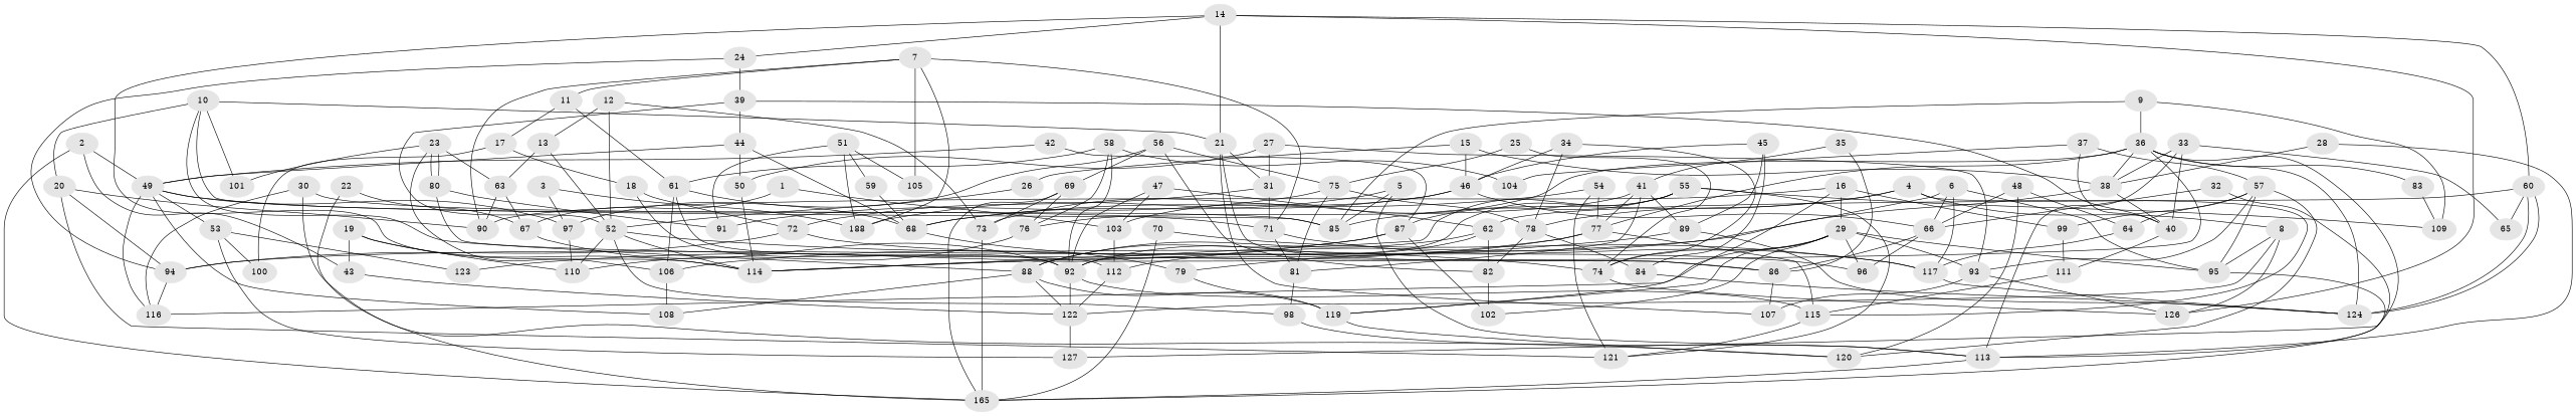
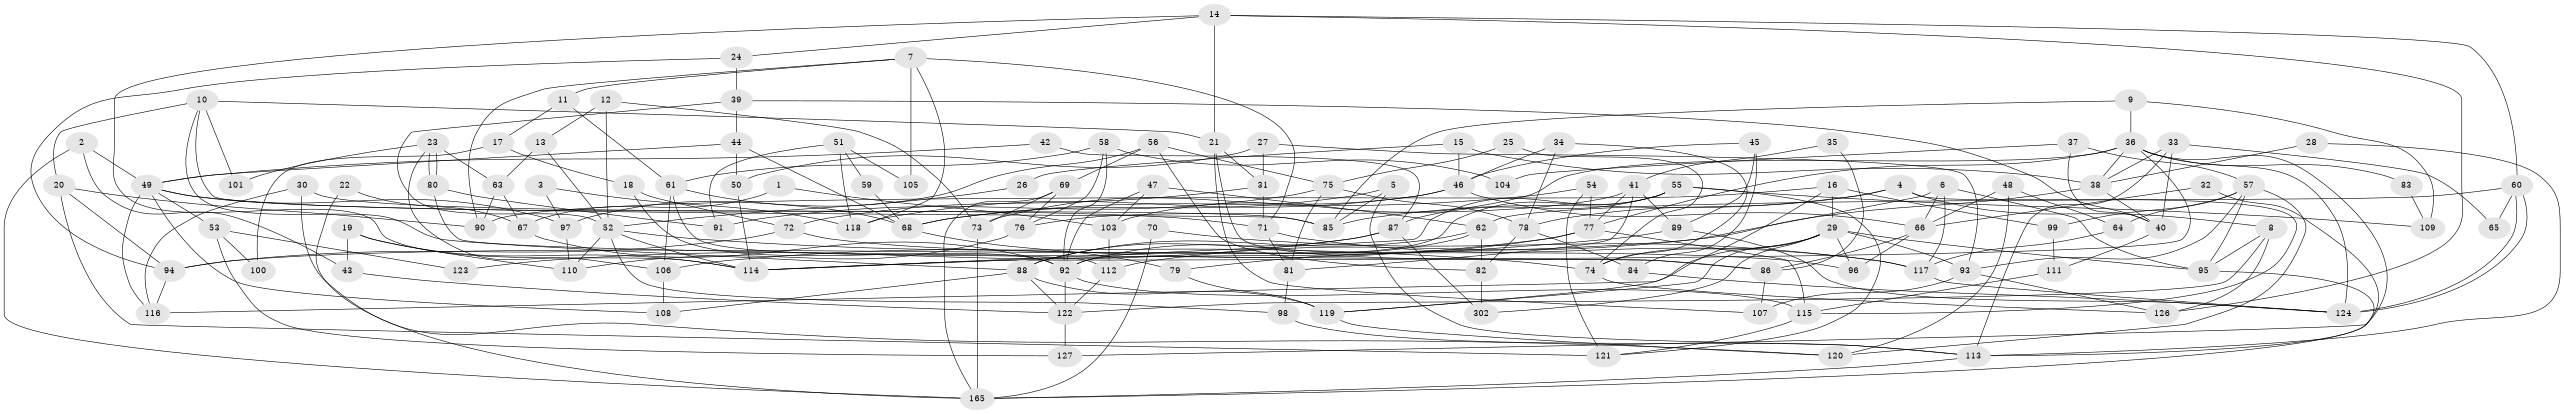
  graph {
    node [color=gray90 style=filled]
    1
    67
    103
    92
    112
    2
    43
    49
    n9 [label=165]
    122
    97
    71
    116
    53
    108
    3
-   118 [label=188]
+   118
    110
    4
    8
    78
    85
    115
    95
    126
    84
    82
    121
    5
    68
    113
    79
    6
    66
    117
    86
    96
    124
    7
    11
    90
    105
    17
    61
    81
    127
    9
    36
    109
    114
    38
    77
    83
    10
    20
    21
    88
    101
    94
    31
    107
    119
    18
    100
    106
    12
    13
    52
    73
    63
    74
    98
    14
    24
    60
    39
    65
    62
    15
    26
    46
    40
    16
    29
    99
    93
-   102
+   102 [label=302]
    111
    120
    72
    19
    22
    23
    80
    91
    44
    25
    75
    27
    50
    28
    30
    32
    33
    34
    35
    41
    76
    89
    37
    57
    104
    64
    42
    87
    123
    45
    47
    48
    51
    59
    54
    55
    56
    69
    58
    70
    1 -- 67
    1 -- 103
    67 -- 92
    103 -- 112
    92 -- 122
    92 -- 115
    112 -- 122
    2 -- 43
    2 -- 49
    2 -- n9
    43 -- 122
    49 -- 97
    49 -- 71
    49 -- 116
    49 -- 53
    49 -- 108
    122 -- 127
    97 -- 110
    71 -- 117
    71 -- 81
    53 -- 127
    53 -- 100
    53 -- 123
    3 -- 97
    3 -- 118
    4 -- 8
    4 -- 78
    4 -- 85
    4 -- 115
    8 -- 122
    8 -- 95
    8 -- 126
    78 -- 84
    78 -- 82
    115 -- 121
    95 -- n9
    84 -- 124
    82 -- 102
    5 -- 85
    5 -- 68
    5 -- 113
    68 -- 79
    113 -- n9
    79 -- 119
    6 -- 112
    6 -- 95
    6 -- 66
    6 -- 117
    66 -- 86
    66 -- 96
    117 -- 124
    86 -- 107
    7 -- 71
    7 -- 118
    7 -- 11
    7 -- 90
    7 -- 105
    11 -- 17
    11 -- 61
    17 -- 18
    17 -- 100
    61 -- 112
    61 -- 68
    61 -- 106
    81 -- 98
    9 -- 85
    9 -- 36
    9 -- 109
    36 -- 103
    36 -- 124
    36 -- 127
    36 -- 114
    36 -- 38
    36 -- 77
    36 -- 83
    38 -- 94
    38 -- 40
    77 -- 115
    77 -- 79
    77 -- 106
    83 -- 109
    10 -- 85
    10 -- 20
    10 -- 21
    10 -- 88
    10 -- 101
    20 -- 121
    20 -- 90
    20 -- 94
    21 -- 86
    21 -- 31
    21 -- 107
    88 -- 122
    88 -- 108
    88 -- 119
    94 -- 116
    31 -- 71
    31 -- 72
    119 -- 120
    18 -- 92
    18 -- 72
    106 -- 108
    12 -- 13
    12 -- 52
    12 -- 73
    13 -- 52
    13 -- 63
    52 -- 110
    52 -- 114
    52 -- 74
    52 -- 98
    73 -- n9
    63 -- 67
    63 -- 90
    74 -- 126
    98 -- 113
    14 -- 126
    14 -- 114
    14 -- 21
    14 -- 24
    14 -- 60
    24 -- 94
    24 -- 39
    60 -- 124
    60 -- 124
    60 -- 65
    60 -- 62
    39 -- 52
    39 -- 40
    39 -- 44
    62 -- 92
    62 -- 82
    62 -- 88
    15 -- 38
    15 -- 26
    15 -- 46
    26 -- 52
    46 -- 118
    46 -- 66
    46 -- 73
    40 -- 111
    16 -- 90
    16 -- 119
    16 -- 29
    16 -- 99
    29 -- 116
    29 -- 95
    29 -- 96
    29 -- 119
    29 -- 74
    29 -- 93
    29 -- 102
    99 -- 111
    93 -- 126
    93 -- 107
    111 -- 115
    72 -- 96
    72 -- 94
    19 -- 43
    19 -- 110
    19 -- 114
    22 -- 67
    22 -- n9
    23 -- 101
    23 -- 106
    23 -- 63
    23 -- 80
    23 -- 80
    80 -- 86
    80 -- 91
    44 -- 49
    44 -- 68
    44 -- 50
    25 -- 74
    25 -- 75
    75 -- 78
    75 -- 81
    75 -- 91
    27 -- 31
    27 -- 93
    27 -- 50
    50 -- 114
    28 -- 113
    28 -- 38
    30 -- 116
    30 -- 85
    30 -- 120
    32 -- 113
    32 -- 66
    33 -- 113
    33 -- 38
    33 -- 65
    33 -- 40
    34 -- 78
    34 -- 74
    34 -- 46
    35 -- 86
    35 -- 41
    41 -- 81
    41 -- 77
    41 -- 76
    41 -- 89
    76 -- 110
    89 -- 124
    89 -- 114
    37 -- 40
    37 -- 57
    37 -- 104
    57 -- 95
    57 -- 99
    57 -- 93
    57 -- 120
    57 -- 64
    64 -- 117
    42 -- 49
    42 -- 87
    87 -- 88
    87 -- 102
    87 -- 123
    45 -- 84
    45 -- 46
    45 -- 89
    47 -- 103
    47 -- 92
    47 -- 62
    48 -- 66
    48 -- 120
    48 -- 64
    51 -- 118
    51 -- 105
    51 -- 91
    51 -- 59
    59 -- 68
    54 -- 121
    54 -- 68
    54 -- 77
    55 -- 92
    55 -- 121
    55 -- 109
    55 -- 114
    55 -- 87
    56 -- 97
    56 -- 82
    56 -- 75
    56 -- 69
    69 -- n9
    69 -- 73
    69 -- 76
    58 -- 92
    58 -- 61
    58 -- 76
    58 -- 104
    70 -- n9
    70 -- 117
  }
